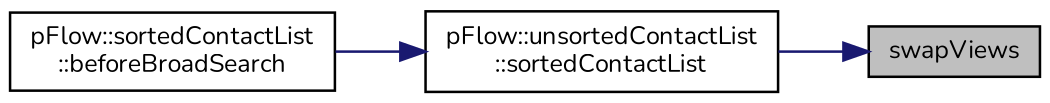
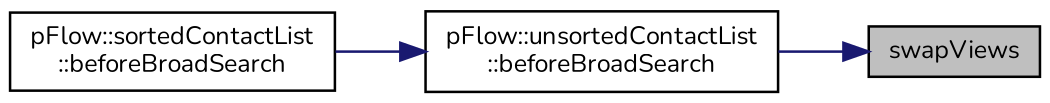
  digraph {
    fontname=Nunito
    rankdir=RL
    node [color=black fillcolor=white fontname=Nunito fontsize=10 shape=record style=filled]
    edge [color=midnightblue dir=back fontname=Nunito fontsize=10 labelfontname=Helvetica labelfontsize=10 style=solid]
    n1 [fillcolor=grey75 fontcolor=black height=0.2 label=swapViews width=0.4]
-   n2 [height=0.2 label="pFlow::unsortedContactList\l::sortedContactList" width=0.4]
+   n2 [height=0.2 label="pFlow::unsortedContactList\l::beforeBroadSearch" width=0.4]
    n3 [height=0.2 label="pFlow::sortedContactList\l::beforeBroadSearch" width=0.4]
    n1 -> n2
    n2 -> n3
  }
